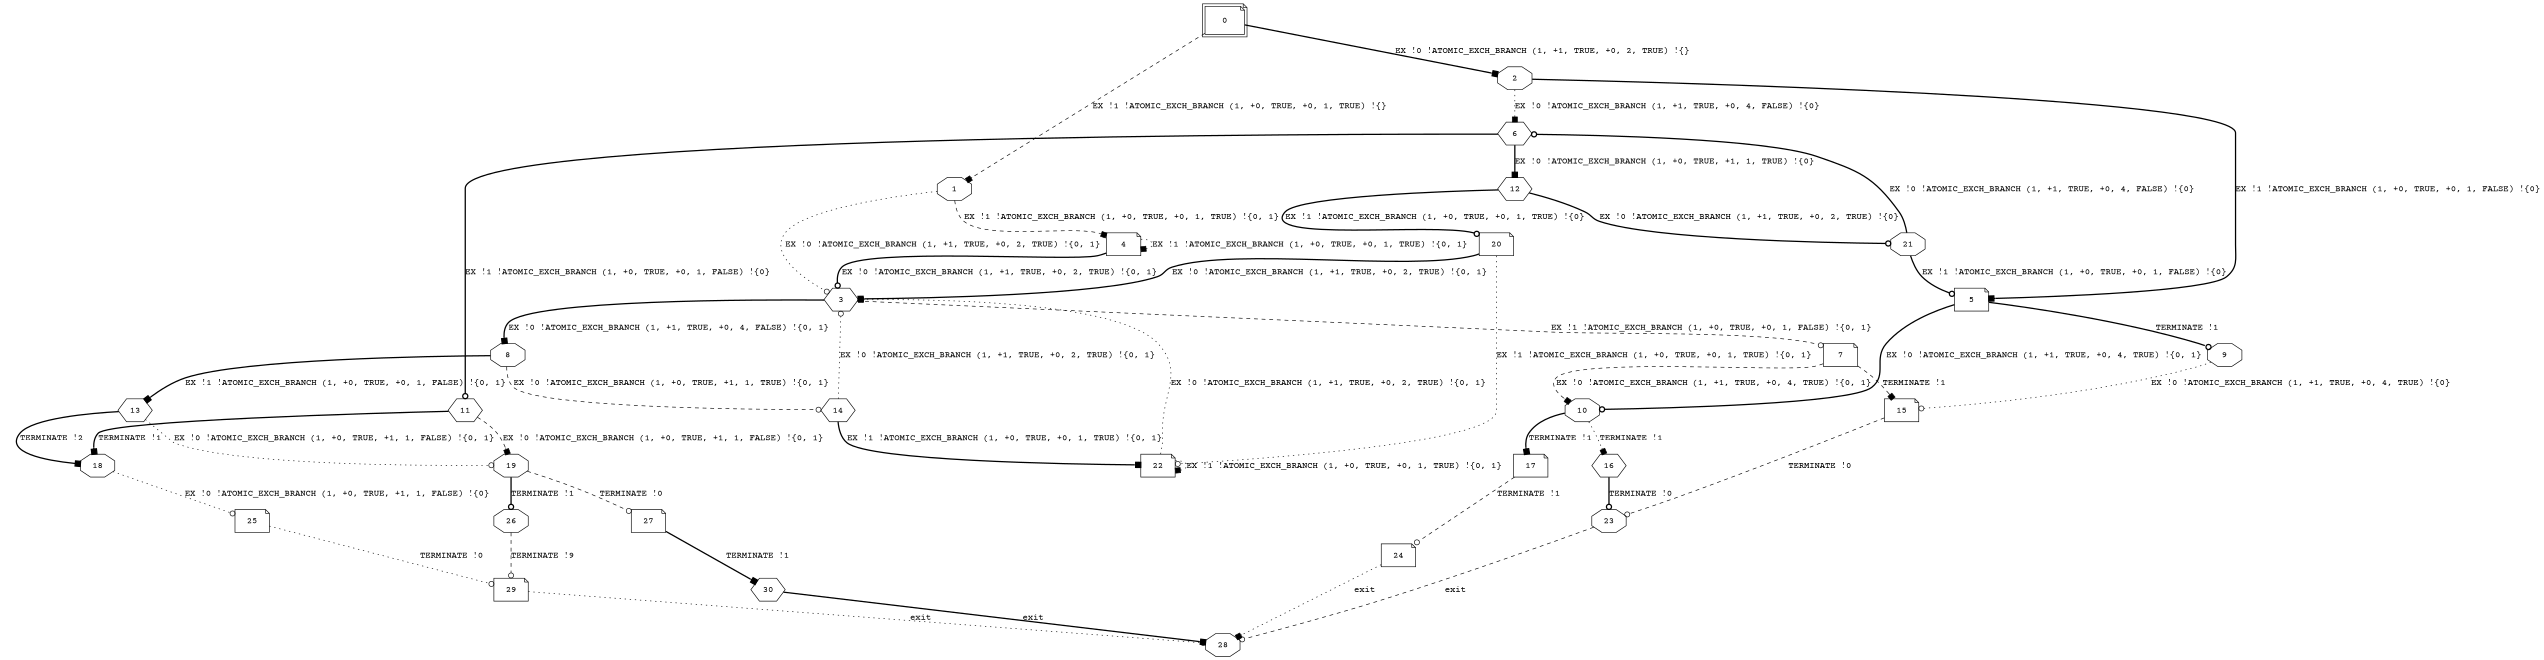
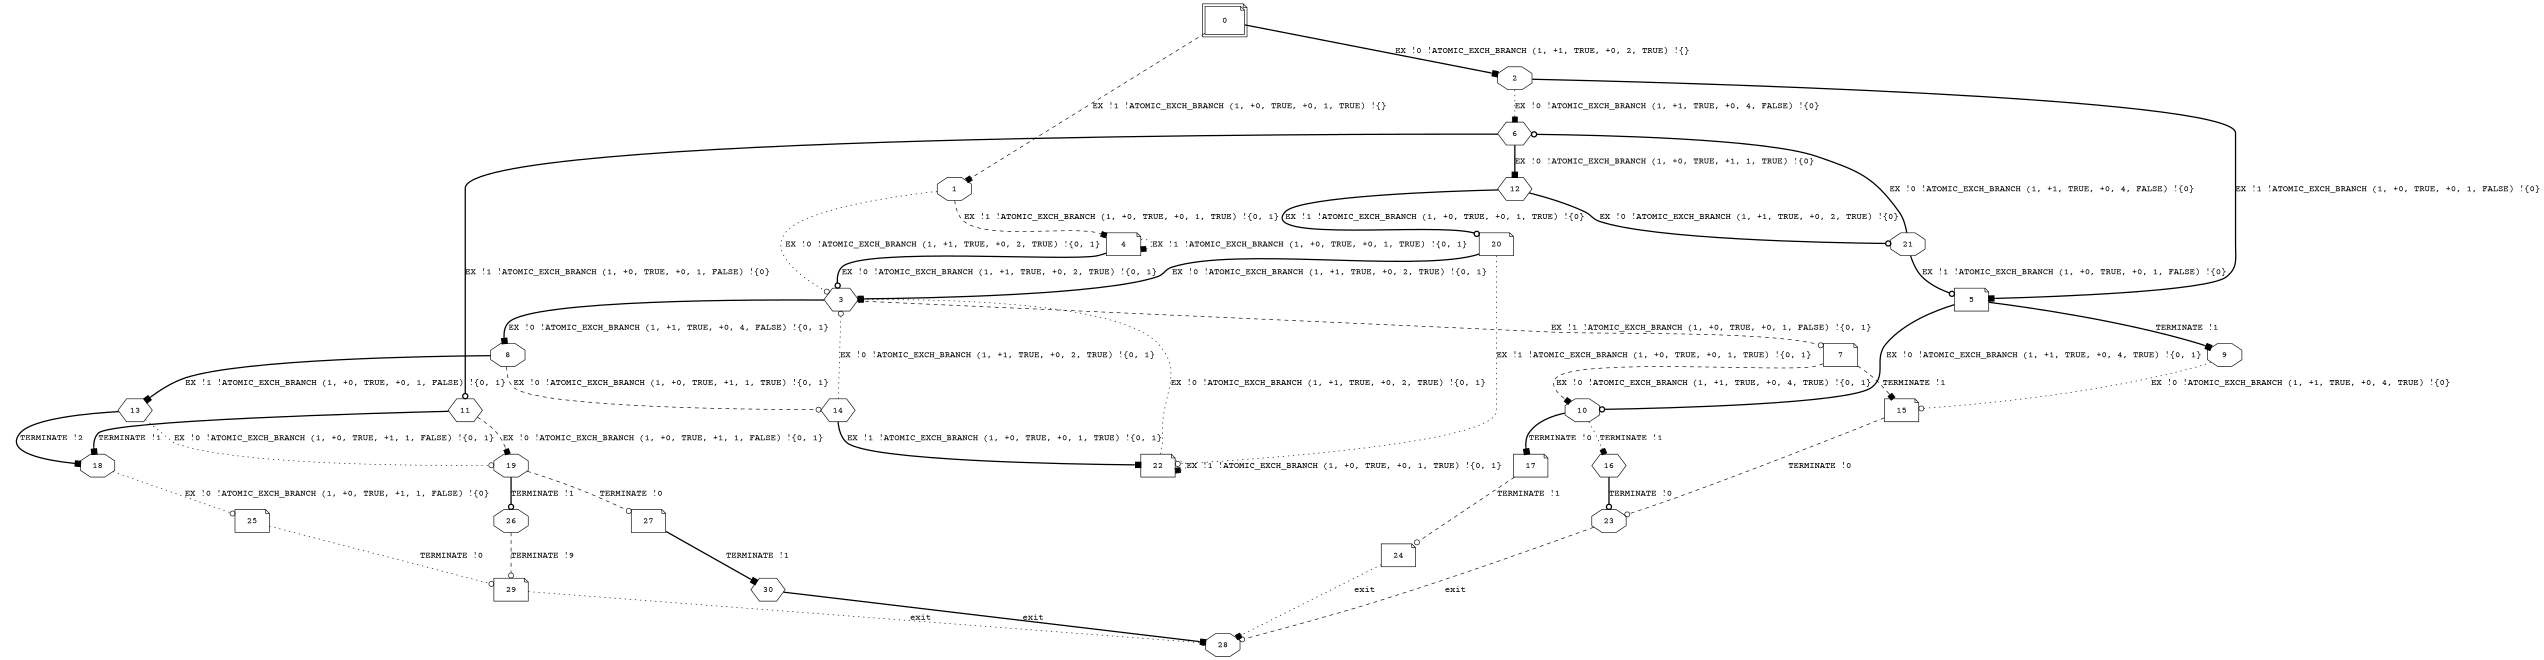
  digraph {
    fontname="Courier Prime"
    node [fontname="Courier Prime" shape=note]
    edge [arrowhead=box fontname="Courier Prime" style=bold]
    0 [peripheries=2]
    1 [shape=octagon]
    2 [shape=octagon]
    3 [shape=hexagon]
    4
    5
    6 [shape=hexagon]
    7
    8 [shape=octagon]
    9 [shape=octagon]
    10 [shape=octagon]
    11 [shape=hexagon]
    12 [shape=hexagon]
    15
    13 [shape=hexagon]
    14 [shape=hexagon]
    16 [shape=hexagon]
    17
    18 [shape=octagon]
    19 [shape=octagon]
    20
    21 [shape=octagon]
    22
    23 [shape=octagon]
    24
    25
    26 [shape=octagon]
    27
    28 [shape=octagon]
    29
    30 [shape=hexagon]
    0 -> 1 [label="EX !1 !ATOMIC_EXCH_BRANCH (1, +0, TRUE, +0, 1, TRUE) !{}" style=dashed]
    0 -> 2 [label="EX !0 !ATOMIC_EXCH_BRANCH (1, +1, TRUE, +0, 2, TRUE) !{}"]
    1 -> 3 [arrowhead=odot label="EX !0 !ATOMIC_EXCH_BRANCH (1, +1, TRUE, +0, 2, TRUE) !{0, 1}" style=dotted]
    1 -> 4 [label="EX !1 !ATOMIC_EXCH_BRANCH (1, +0, TRUE, +0, 1, TRUE) !{0, 1}" style=dashed]
    2 -> 5 [label="EX !1 !ATOMIC_EXCH_BRANCH (1, +0, TRUE, +0, 1, FALSE) !{0}"]
    2 -> 6 [label="EX !0 !ATOMIC_EXCH_BRANCH (1, +1, TRUE, +0, 4, FALSE) !{0}" style=dotted]
    3 -> 7 [arrowhead=odot label="EX !1 !ATOMIC_EXCH_BRANCH (1, +0, TRUE, +0, 1, FALSE) !{0, 1}" style=dashed]
    3 -> 8 [label="EX !0 !ATOMIC_EXCH_BRANCH (1, +1, TRUE, +0, 4, FALSE) !{0, 1}"]
    4 -> 3 [arrowhead=odot label="EX !0 !ATOMIC_EXCH_BRANCH (1, +1, TRUE, +0, 2, TRUE) !{0, 1}"]
    4 -> 4 [label="EX !1 !ATOMIC_EXCH_BRANCH (1, +0, TRUE, +0, 1, TRUE) !{0, 1}" style=dotted]
-   5 -> 9 [arrowhead=odot label="TERMINATE !1"]
+   5 -> 9 [label="TERMINATE !1"]
    5 -> 10 [arrowhead=odot label="EX !0 !ATOMIC_EXCH_BRANCH (1, +1, TRUE, +0, 4, TRUE) !{0, 1}"]
    6 -> 11 [arrowhead=odot label="EX !1 !ATOMIC_EXCH_BRANCH (1, +0, TRUE, +0, 1, FALSE) !{0}"]
    6 -> 12 [label="EX !0 !ATOMIC_EXCH_BRANCH (1, +0, TRUE, +1, 1, TRUE) !{0}"]
    7 -> 10 [label="EX !0 !ATOMIC_EXCH_BRANCH (1, +1, TRUE, +0, 4, TRUE) !{0, 1}" style=dashed]
    7 -> 15 [label="TERMINATE !1" style=dashed]
    8 -> 13 [label="EX !1 !ATOMIC_EXCH_BRANCH (1, +0, TRUE, +0, 1, FALSE) !{0, 1}"]
    8 -> 14 [arrowhead=odot label="EX !0 !ATOMIC_EXCH_BRANCH (1, +0, TRUE, +1, 1, TRUE) !{0, 1}" style=dashed]
    9 -> 15 [arrowhead=odot label="EX !0 !ATOMIC_EXCH_BRANCH (1, +1, TRUE, +0, 4, TRUE) !{0}" style=dotted]
    10 -> 16 [label="TERMINATE !1" style=dotted]
-   10 -> 17 [label="TERMINATE !1"]
+   10 -> 17 [label="TERMINATE !0"]
    11 -> 18 [label="TERMINATE !1"]
    11 -> 19 [label="EX !0 !ATOMIC_EXCH_BRANCH (1, +0, TRUE, +1, 1, FALSE) !{0, 1}" style=dashed]
    12 -> 20 [arrowhead=odot label="EX !1 !ATOMIC_EXCH_BRANCH (1, +0, TRUE, +0, 1, TRUE) !{0}"]
    12 -> 21 [arrowhead=odot label="EX !0 !ATOMIC_EXCH_BRANCH (1, +1, TRUE, +0, 2, TRUE) !{0}"]
    15 -> 23 [arrowhead=odot label="TERMINATE !0" style=dashed]
    13 -> 18 [label="TERMINATE !2"]
    13 -> 19 [arrowhead=odot label="EX !0 !ATOMIC_EXCH_BRANCH (1, +0, TRUE, +1, 1, FALSE) !{0, 1}" style=dotted]
    14 -> 3 [arrowhead=odot label="EX !0 !ATOMIC_EXCH_BRANCH (1, +1, TRUE, +0, 2, TRUE) !{0, 1}" style=dotted]
    14 -> 22 [label="EX !1 !ATOMIC_EXCH_BRANCH (1, +0, TRUE, +0, 1, TRUE) !{0, 1}"]
    16 -> 23 [arrowhead=odot label="TERMINATE !0"]
    17 -> 24 [arrowhead=odot label="TERMINATE !1" style=dashed]
    18 -> 25 [arrowhead=odot label="EX !0 !ATOMIC_EXCH_BRANCH (1, +0, TRUE, +1, 1, FALSE) !{0}" style=dotted]
    19 -> 26 [arrowhead=odot label="TERMINATE !1"]
    19 -> 27 [arrowhead=odot label="TERMINATE !0" style=dashed]
    20 -> 3 [label="EX !0 !ATOMIC_EXCH_BRANCH (1, +1, TRUE, +0, 2, TRUE) !{0, 1}"]
    20 -> 22 [arrowhead=odot label="EX !1 !ATOMIC_EXCH_BRANCH (1, +0, TRUE, +0, 1, TRUE) !{0, 1}" style=dotted]
    21 -> 5 [arrowhead=odot label="EX !1 !ATOMIC_EXCH_BRANCH (1, +0, TRUE, +0, 1, FALSE) !{0}"]
    21 -> 6 [arrowhead=odot label="EX !0 !ATOMIC_EXCH_BRANCH (1, +1, TRUE, +0, 4, FALSE) !{0}"]
    22 -> 3 [label="EX !0 !ATOMIC_EXCH_BRANCH (1, +1, TRUE, +0, 2, TRUE) !{0, 1}" style=dotted]
    22 -> 22 [label="EX !1 !ATOMIC_EXCH_BRANCH (1, +0, TRUE, +0, 1, TRUE) !{0, 1}" style=dotted]
    23 -> 28 [arrowhead=odot label=exit style=dashed]
    24 -> 28 [label=exit style=dotted]
    25 -> 29 [arrowhead=odot label="TERMINATE !0" style=dotted]
    26 -> 29 [arrowhead=odot label="TERMINATE !9" style=dashed]
    27 -> 30 [label="TERMINATE !1"]
    29 -> 28 [arrowhead=odot label=exit style=dotted]
    30 -> 28 [label=exit]
  }
